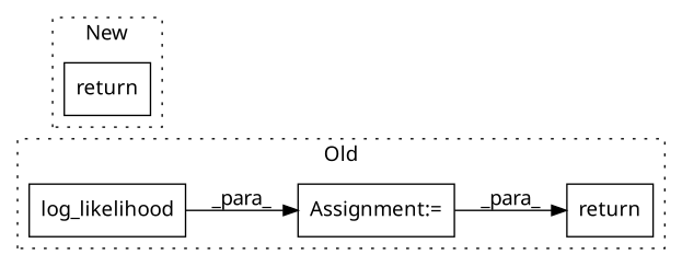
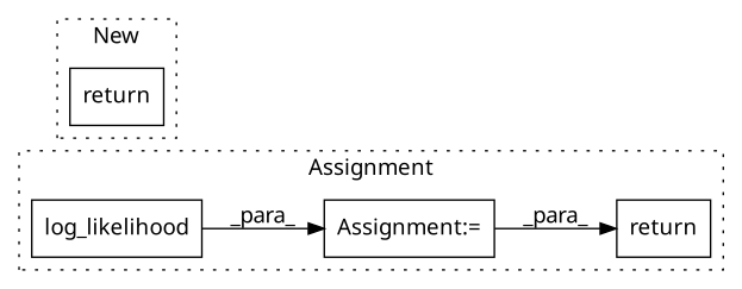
  digraph {
    rankdir=LR
    fontname="Noto Sans"
    node [a=41 shape=box fontname="Noto Sans"]
    edge [fontname="Noto Sans"]
    n1 [a=32 l="15,1" label=log_likelihood s="758,779"]
    n2 [a=7 l=1 label="Assignment:=" s=792]
    n3 [l=12 label=return s=826]
    n4 [l=7 label=return s=1114]
    subgraph cluster_1 {
-     label=Old
+     label=Assignment
      style=dotted
      n1
      n2
      n3
    }
    subgraph cluster_2 {
      label=New
      style=dotted
      n4
    }
    n1 -> n2 [label=_para_]
    n2 -> n3 [label=_para_]
  }
